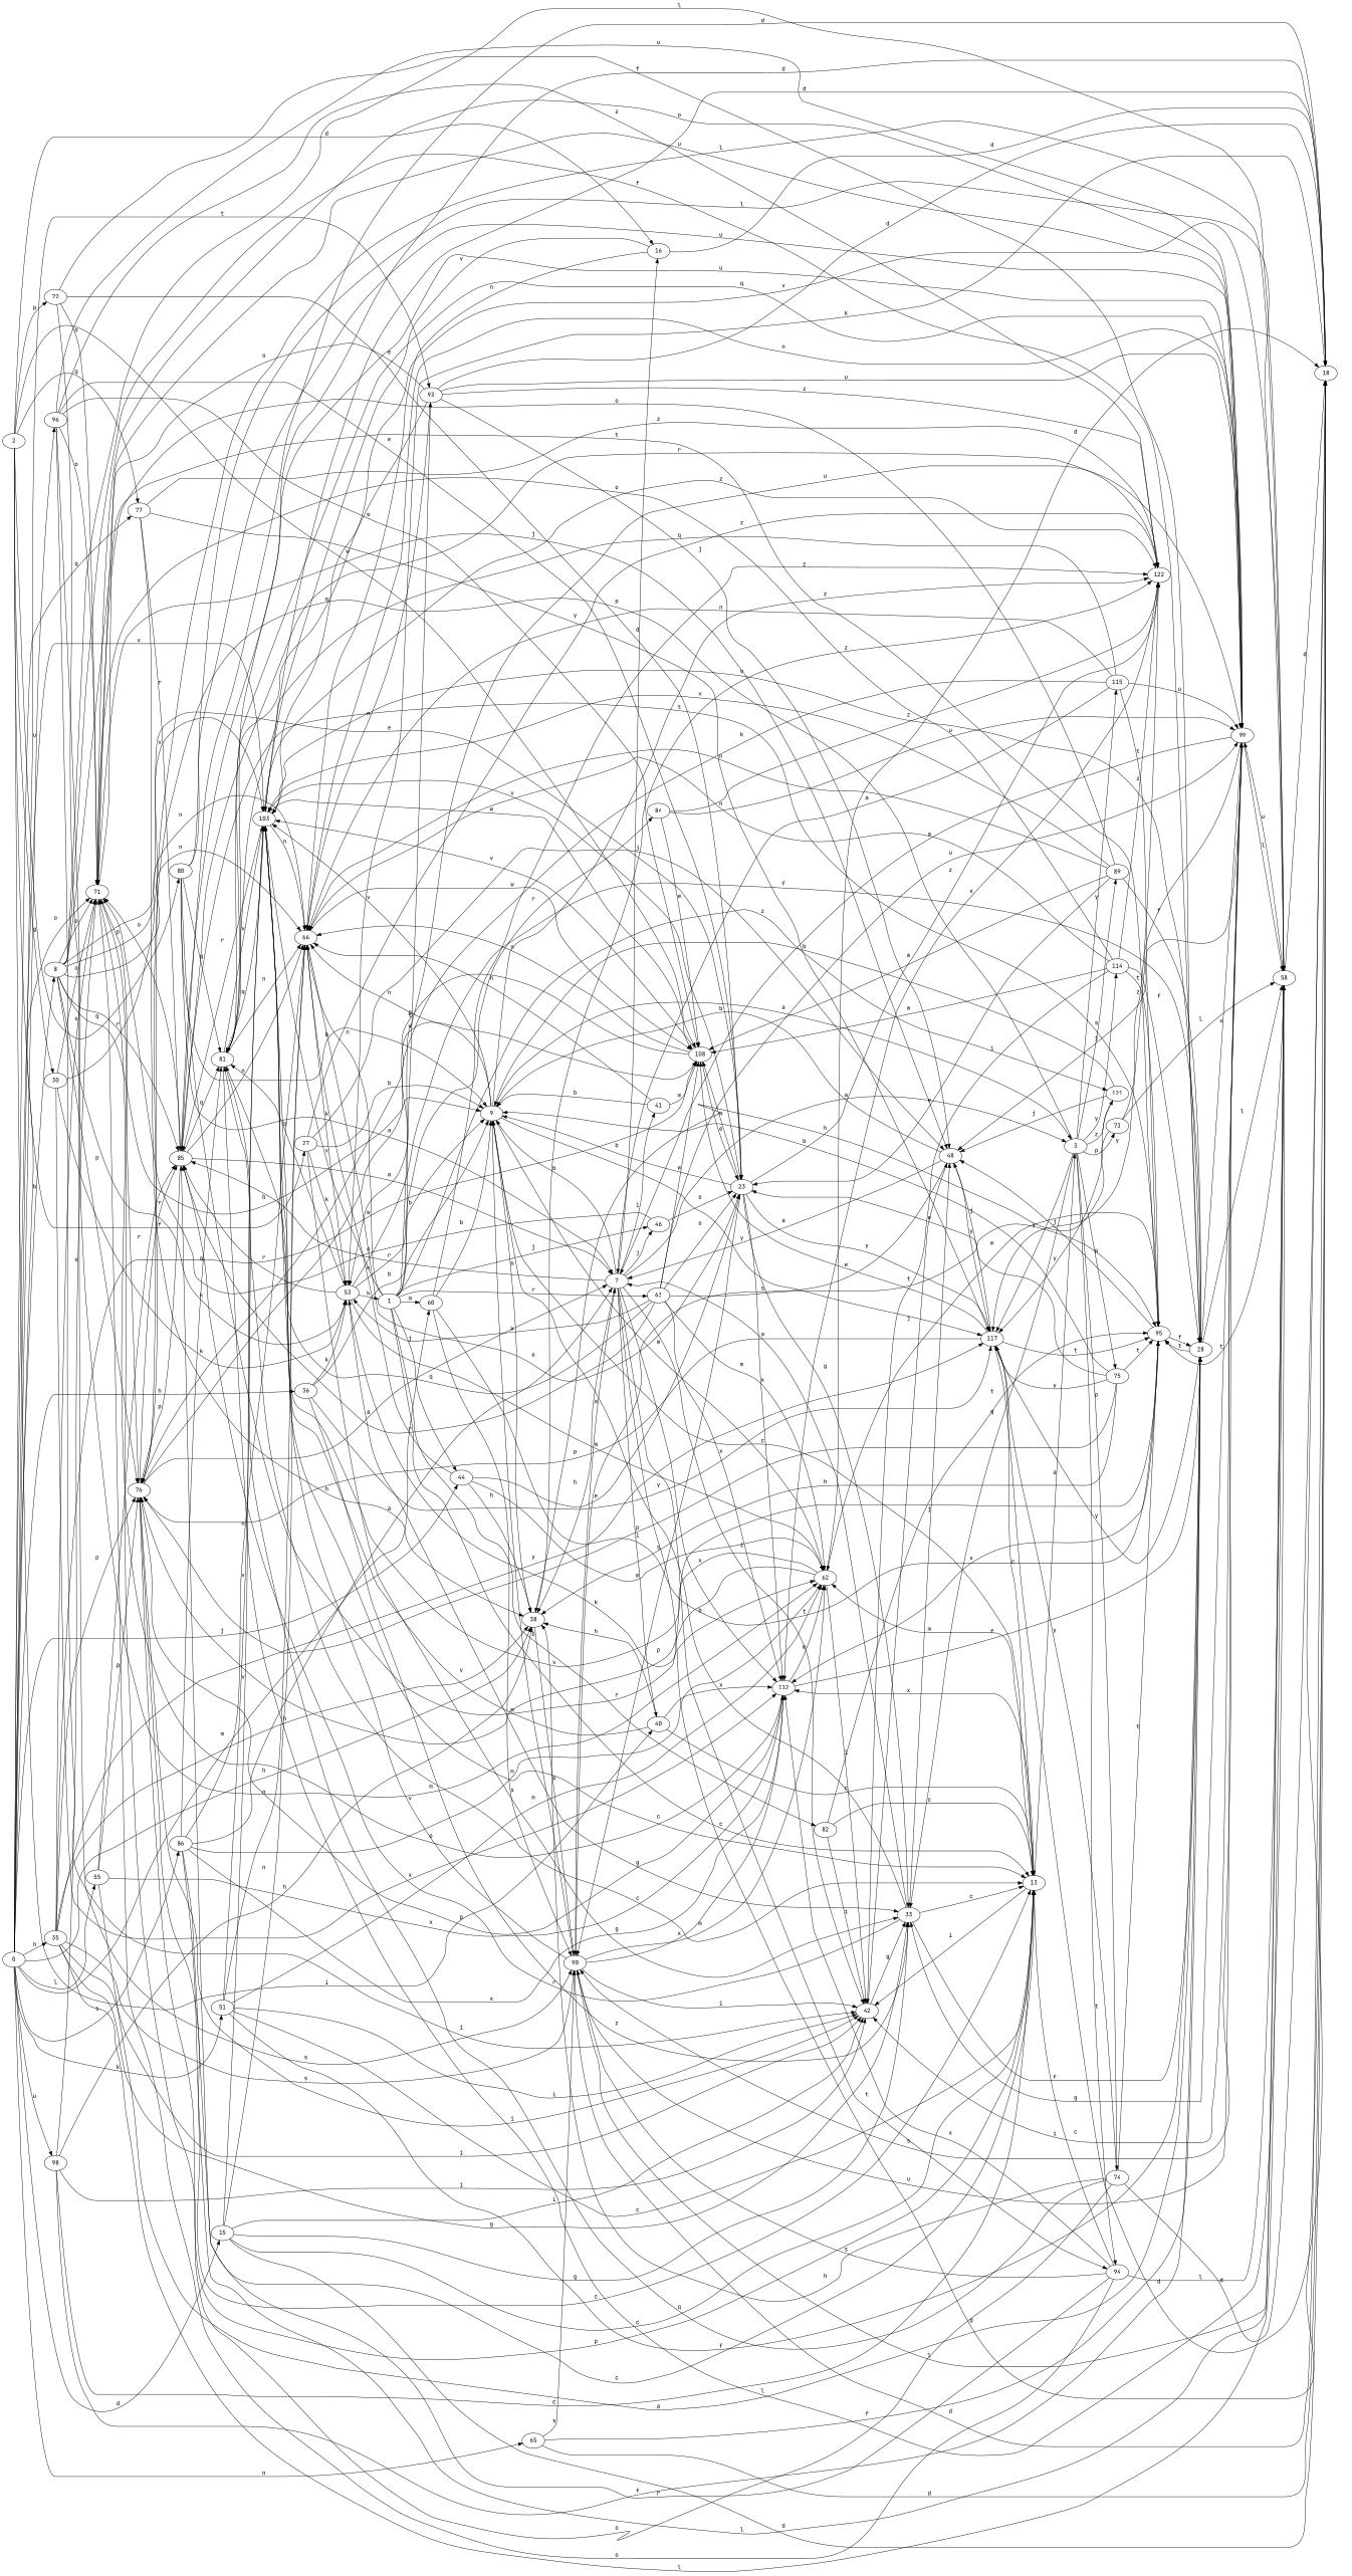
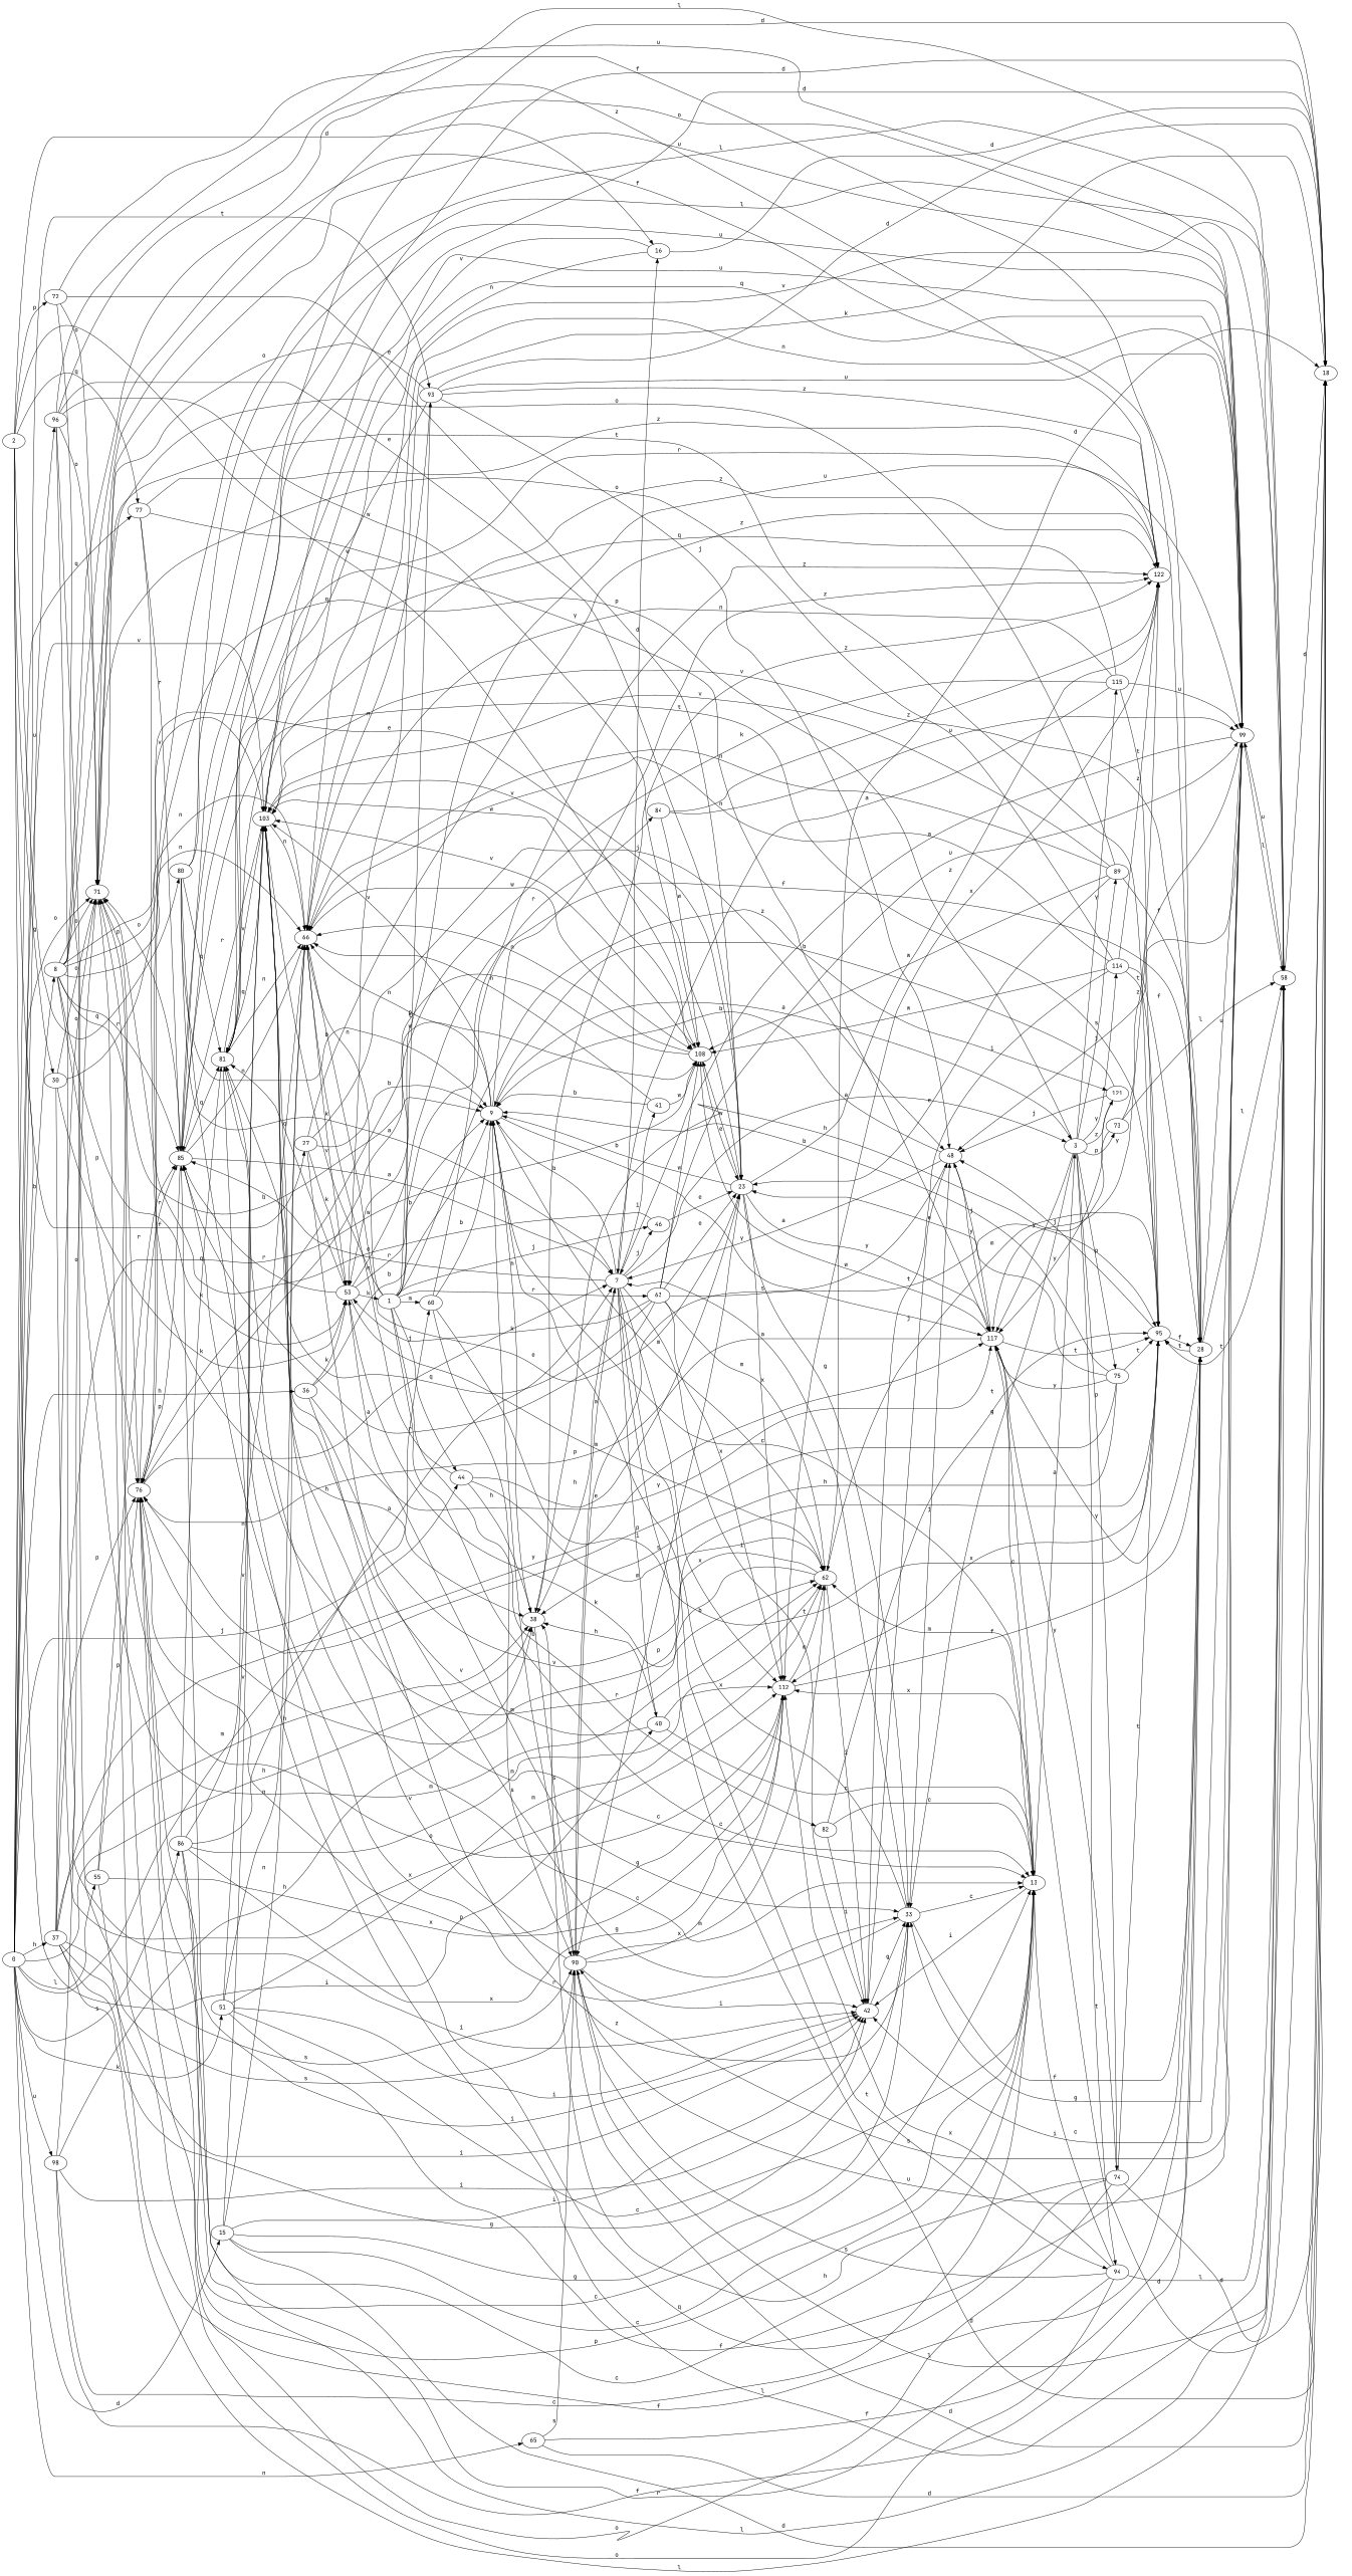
  strict digraph {
    fontname="JetBrains Mono"
    rankdir=LR
    node [fontname="JetBrains Mono"]
    edge [fontname="JetBrains Mono"]
    0
    8
    15
-   35
+   35 [label=37]
    36
    38
    44
    51
    55
    60
    65
    71
    77
    86
    93
    96
    98
    103
    53
    66
    76
    9
    85
    23
    28
    58
    95
    13
    33
    18
    42
    108
    117
    90
    122
    62
    112
    99
    48
    n40 [label=7]
    81
    1
    46
    82
    n45 [label=63]
    84
    121
    3
    2
    16
    27
    30
    40
    72
    80
    73
    74
    75
    89
    94
    114
    115
    41
    0 -> 8 [label=b]
    0 -> 15 [label=d]
    0 -> 35 [label=h]
    0 -> 36 [label=h]
    0 -> 38 [label=h]
    0 -> 44 [label=j]
    0 -> 51 [label=k]
    0 -> 55 [label=l]
    0 -> 60 [label=m]
    0 -> 65 [label=n]
    0 -> 71 [label=o]
    0 -> 77 [label=q]
    0 -> 86 [label=s]
    0 -> 93 [label=t]
    0 -> 96 [label=u]
    0 -> 98 [label=u]
    0 -> 103 [label=v]
    8 -> 71 [label=o]
    8 -> 103 [label=v]
    8 -> 53 [label=k]
    8 -> 66 [label=n]
    8 -> 76 [label=p]
    8 -> 9 [label=b]
    8 -> 85 [label=r]
    8 -> 23 [label=e]
    8 -> 28 [label=f]
    8 -> 58 [label=l]
    8 -> 95 [label=t]
    15 -> 103 [label=v]
    15 -> 66 [label=n]
    15 -> 13 [label=c]
    15 -> 33 [label=g]
    15 -> 18 [label=d]
    15 -> 42 [label=i]
    35 -> 38 [label=h]
    35 -> 71 [label=o]
    35 -> 76 [label=p]
    35 -> 58 [label=l]
    35 -> 33 [label=g]
    35 -> 42 [label=i]
    35 -> 108 [label=w]
    35 -> 117 [label=y]
    35 -> 90 [label=s]
    36 -> 53 [label=k]
    36 -> 9 [label=b]
    36 -> 33 [label=z]
    36 -> 117 [label=y]
    38 -> 90 [label=s]
    38 -> 122 [label=z]
    44 -> 38 [label=h]
    44 -> 66 [label=n]
    44 -> 23 [label=e]
    44 -> 62 [label=m]
    51 -> 103 [label=v]
    51 -> 66 [label=n]
    51 -> 28 [label=f]
    51 -> 13 [label=c]
    51 -> 42 [label=i]
    51 -> 62 [label=m]
    55 -> 76 [label=p]
    55 -> 85 [label=r]
-   55 -> 28 [label=a]
+   55 -> 28 [label=f]
    55 -> 112 [label=x]
    60 -> 9 [label=b]
    60 -> 95 [label=t]
    60 -> 90 [label=s]
    60 -> 122 [label=z]
    65 -> 28 [label=f]
    65 -> 18 [label=d]
    65 -> 90 [label=s]
    71 -> 76 [label=p]
    71 -> 99 [label=u]
-   71 -> 48 [label=j]
    77 -> 38 [label=h]
    77 -> 85 [label=r]
    77 -> 117 [label=y]
    77 -> 122 [label=z]
    86 -> 66 [label=n]
    86 -> 58 [label=l]
    86 -> 13 [label=c]
    86 -> 62 [label=m]
    86 -> 112 [label=x]
    86 -> n40 [label=a]
    86 -> 81 [label=q]
    93 -> 71 [label=o]
    93 -> 66 [label=n]
    93 -> 18 [label=d]
    93 -> 122 [label=z]
    93 -> 99 [label=u]
    93 -> 48 [label=j]
    93 -> 81 [label=q]
    96 -> 71 [label=o]
    96 -> 23 [label=e]
    96 -> 42 [label=i]
    96 -> 108 [label=w]
    96 -> 122 [label=z]
    96 -> 62 [label=m]
    96 -> 99 [label=u]
    98 -> 38 [label=h]
    98 -> 71 [label=o]
    98 -> 28 [label=f]
    98 -> 13 [label=c]
    98 -> 42 [label=i]
    103 -> 66 [label=n]
    103 -> 85 [label=r]
    103 -> 13 [label=c]
    103 -> 18 [label=d]
    103 -> 108 [label=w]
    103 -> 122 [label=z]
    103 -> 81 [label=q]
    53 -> 9 [label=b]
    53 -> 85 [label=r]
    53 -> 28 [label=f]
    53 -> 33 [label=g]
    53 -> 62 [label=m]
    53 -> 81 [label=q]
    53 -> 1 [label=k]
    66 -> 53 [label=k]
    66 -> 23 [label=e]
    66 -> 108 [label=w]
    76 -> 85 [label=r]
    76 -> 58 [label=l]
    76 -> 13 [label=c]
    76 -> 42 [label=i]
    76 -> 108 [label=w]
    76 -> n40 [label=a]
    9 -> 38 [label=h]
    9 -> 103 [label=v]
    9 -> 66 [label=n]
    9 -> 13 [label=c]
    9 -> 117 [label=y]
    9 -> 122 [label=z]
    9 -> 62 [label=m]
    9 -> 3 [label=a]
    85 -> 71 [label=o]
    85 -> 66 [label=n]
    85 -> 76 [label=p]
    85 -> 95 [label=t]
    85 -> 18 [label=d]
    85 -> 99 [label=u]
    85 -> n40 [label=a]
    85 -> 81 [label=q]
    23 -> 103 [label=v]
    23 -> 9 [label=b]
    23 -> 33 [label=g]
    23 -> 108 [label=w]
    23 -> 117 [label=y]
    23 -> 90 [label=s]
    23 -> 122 [label=z]
    23 -> 112 [label=x]
    28 -> 103 [label=v]
    28 -> 58 [label=l]
    28 -> 95 [label=t]
    28 -> 117 [label=y]
    28 -> 99 [label=u]
    58 -> 103 [label=v]
    58 -> 95 [label=t]
    58 -> 18 [label=d]
    58 -> 99 [label=u]
    95 -> 76 [label=p]
    95 -> 28 [label=f]
    95 -> 62 [label=m]
    95 -> 112 [label=x]
    95 -> 48 [label=j]
    13 -> 76 [label=p]
    13 -> 42 [label=i]
    13 -> 62 [label=m]
    13 -> 112 [label=x]
    13 -> 3 [label=a]
    33 -> 9 [label=b]
    33 -> 85 [label=r]
    33 -> 28 [label=f]
    33 -> 13 [label=c]
    33 -> 48 [label=j]
    33 -> n40 [label=a]
    18 -> 53 [label=k]
    42 -> 33 [label=g]
    42 -> 48 [label=j]
    108 -> 103 [label=v]
    108 -> 66 [label=n]
    108 -> 76 [label=p]
    108 -> 23 [label=e]
    117 -> 76 [label=p]
    117 -> 95 [label=t]
    117 -> 13 [label=c]
    117 -> 18 [label=d]
    117 -> 108 [label=w]
    117 -> 48 [label=j]
    90 -> 103 [label=v]
    90 -> 9 [label=b]
    90 -> 58 [label=l]
    90 -> 18 [label=d]
    90 -> 42 [label=i]
    90 -> 62 [label=m]
    90 -> 112 [label=x]
    90 -> 99 [label=u]
    90 -> n40 [label=a]
    122 -> 85 [label=r]
    122 -> 112 [label=x]
    62 -> 103 [label=v]
    62 -> 53 [label=k]
    62 -> 18 [label=d]
    62 -> 42 [label=i]
    112 -> 71 [label=o]
    112 -> 76 [label=p]
    112 -> 28 [label=f]
    112 -> 62 [label=m]
    99 -> 71 [label=o]
    99 -> 66 [label=n]
    99 -> 58 [label=l]
    99 -> 33 [label=g]
    99 -> 42 [label=i]
    99 -> 117 [label=y]
    99 -> 90 [label=s]
    99 -> 48 [label=j]
    99 -> n40 [label=a]
    99 -> 81 [label=q]
    48 -> 9 [label=b]
    48 -> 117 [label=y]
    48 -> 90 [label=s]
    48 -> n40 [label=a]
    n40 -> 38 [label=h]
    n40 -> 9 [label=b]
    n40 -> 85 [label=r]
    n40 -> 18 [label=d]
    n40 -> 42 [label=i]
    n40 -> 112 [label=x]
    n40 -> 46 [label=j]
    n40 -> 3 [label=a]
    n40 -> 16 [label=d]
    n40 -> 40 [label=i]
    n40 -> 94 [label=t]
    n40 -> 41 [label=i]
    81 -> 103 [label=v]
    81 -> 66 [label=n]
    81 -> 58 [label=l]
    81 -> 13 [label=c]
    81 -> 18 [label=d]
    1 -> 44 [label=j]
    1 -> 60 [label=m]
    1 -> 93 [label=t]
    1 -> 103 [label=v]
    1 -> 66 [label=n]
    1 -> 13 [label=c]
    1 -> 99 [label=u]
    1 -> 46 [label=j]
    1 -> 82 [label=r]
    1 -> n45 [label=r]
    1 -> 84 [label=r]
    1 -> 121 [label=z]
    46 -> 71 [label=o]
    46 -> 23 [label=e]
    82 -> 95 [label=t]
    82 -> 13 [label=c]
    82 -> 42 [label=i]
    n45 -> 53 [label=k]
    n45 -> 85 [label=r]
    n45 -> 23 [label=e]
    n45 -> 95 [label=t]
    n45 -> 108 [label=w]
    n45 -> 62 [label=m]
    n45 -> 112 [label=x]
    n45 -> 99 [label=u]
    n45 -> 81 [label=q]
    84 -> 108 [label=w]
    84 -> 122 [label=z]
    84 -> 99 [label=u]
    121 -> 9 [label=b]
    121 -> 117 [label=y]
    121 -> 48 [label=j]
    3 -> 76 [label=p]
    3 -> 33 [label=g]
    3 -> 117 [label=y]
    3 -> 121 [label=z]
    3 -> 73 [label=p]
    3 -> 74 [label=p]
    3 -> 75 [label=p]
    3 -> 89 [label=s]
    3 -> 94 [label=t]
    3 -> 114 [label=y]
    3 -> 115 [label=y]
    2 -> 77 [label=q]
    2 -> 108 [label=w]
    2 -> 16 [label=d]
    2 -> 27 [label=f]
    2 -> 30 [label=g]
    2 -> 40 [label=i]
    2 -> 72 [label=p]
    2 -> 80 [label=q]
    16 -> 103 [label=v]
    16 -> 66 [label=n]
    16 -> 18 [label=d]
    27 -> 53 [label=k]
    27 -> 9 [label=b]
    27 -> 33 [label=g]
    27 -> 122 [label=z]
    27 -> 48 [label=j]
    30 -> 71 [label=o]
    30 -> 53 [label=k]
    30 -> 66 [label=n]
    30 -> 112 [label=x]
    40 -> 38 [label=h]
    40 -> 103 [label=v]
    40 -> 13 [label=c]
    40 -> 112 [label=x]
    72 -> 71 [label=o]
    72 -> 23 [label=e]
    72 -> 28 [label=f]
    72 -> 90 [label=s]
    80 -> 9 [label=b]
    80 -> 58 [label=l]
    80 -> 62 [label=m]
    80 -> 99 [label=u]
    80 -> n40 [label=a]
    80 -> 81 [label=q]
    73 -> 38 [label=h]
    73 -> 58 [label=l]
    73 -> 122 [label=z]
    74 -> 38 [label=h]
    74 -> 71 [label=o]
    74 -> 95 [label=t]
    74 -> 18 [label=d]
    74 -> 117 [label=y]
    74 -> 81 [label=q]
    75 -> 38 [label=h]
    75 -> 76 [label=p]
    75 -> 9 [label=b]
    75 -> 23 [label=e]
    75 -> 95 [label=t]
    75 -> 117 [label=y]
    89 -> 71 [label=o]
    89 -> 103 [label=v]
    89 -> 66 [label=n]
    89 -> 23 [label=e]
    89 -> 28 [label=f]
    89 -> 108 [label=w]
    94 -> 71 [label=o]
    94 -> 85 [label=r]
    94 -> 58 [label=l]
    94 -> 13 [label=c]
    94 -> 90 [label=s]
    94 -> 112 [label=x]
    114 -> 71 [label=o]
    114 -> 66 [label=n]
    114 -> 28 [label=f]
    114 -> 95 [label=t]
    114 -> 42 [label=i]
    114 -> 108 [label=w]
    114 -> 122 [label=z]
    115 -> 53 [label=k]
    115 -> 66 [label=n]
    115 -> 95 [label=t]
    115 -> 99 [label=u]
    115 -> n40 [label=a]
    115 -> 81 [label=q]
    41 -> 66 [label=n]
    41 -> 9 [label=b]
    41 -> 108 [label=w]
  }
